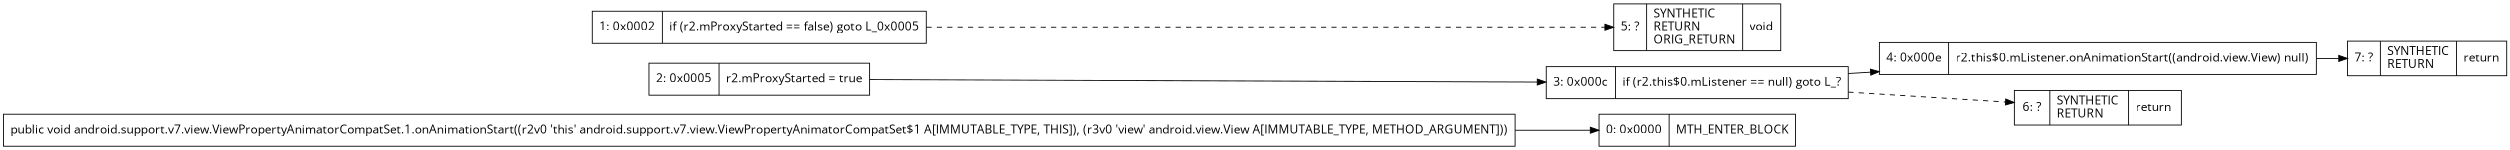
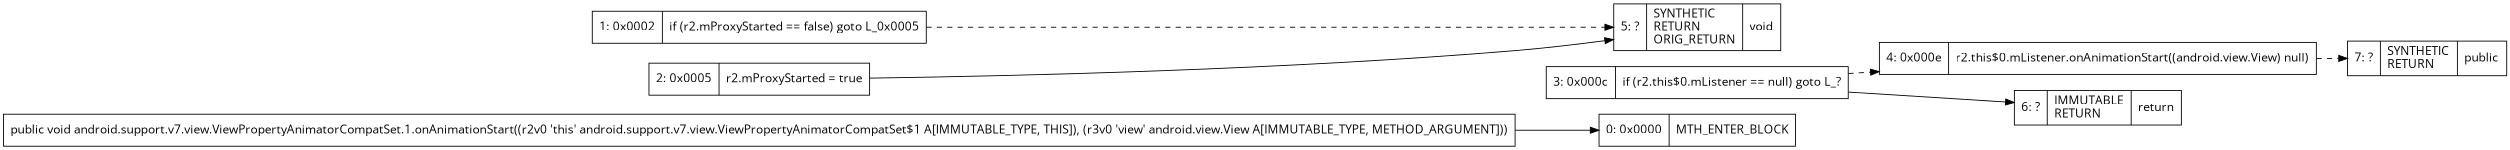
  digraph {
    fontname="Open Sans"
    rankdir=LR
    node [fontname="Open Sans" shape=record]
    edge [fontname="Open Sans"]
    n1 [label="{0\:\ 0x0000|MTH_ENTER_BLOCK\l}"]
    n2 [label="{1\:\ 0x0002|if (r2.mProxyStarted == false) goto L_0x0005\l}"]
    n3 [label="{5\:\ ?|SYNTHETIC\lRETURN\lORIG_RETURN\l|void\l}"]
    n4 [label="{2\:\ 0x0005|r2.mProxyStarted = true\l}"]
    n5 [label="{3\:\ 0x000c|if (r2.this$0.mListener == null) goto L_?\l}"]
    n6 [label="{4\:\ 0x000e|r2.this$0.mListener.onAnimationStart((android.view.View) null)\l}"]
-   n7 [label="{6\:\ ?|SYNTHETIC\lRETURN\l|return\l}"]
-   n8 [label="{7\:\ ?|SYNTHETIC\lRETURN\l|return\l}"]
+   n7 [label="{6\:\ ?|IMMUTABLE\lRETURN\l|return\l}"]
+   n8 [label="{7\:\ ?|SYNTHETIC\lRETURN\l|public\l}"]
    n9 [label="{public void android.support.v7.view.ViewPropertyAnimatorCompatSet.1.onAnimationStart((r2v0 'this' android.support.v7.view.ViewPropertyAnimatorCompatSet$1 A[IMMUTABLE_TYPE, THIS]), (r3v0 'view' android.view.View A[IMMUTABLE_TYPE, METHOD_ARGUMENT])) }"]
    n2 -> n3 [style=dashed]
-   n4 -> n5
-   n5 -> n6 [style=solid]
-   n5 -> n7 [style=dashed]
-   n6 -> n8
+   n4 -> n3
+   n5 -> n6 [style=dashed]
+   n5 -> n7
+   n6 -> n8 [style=dashed]
    n9 -> n1
  }
